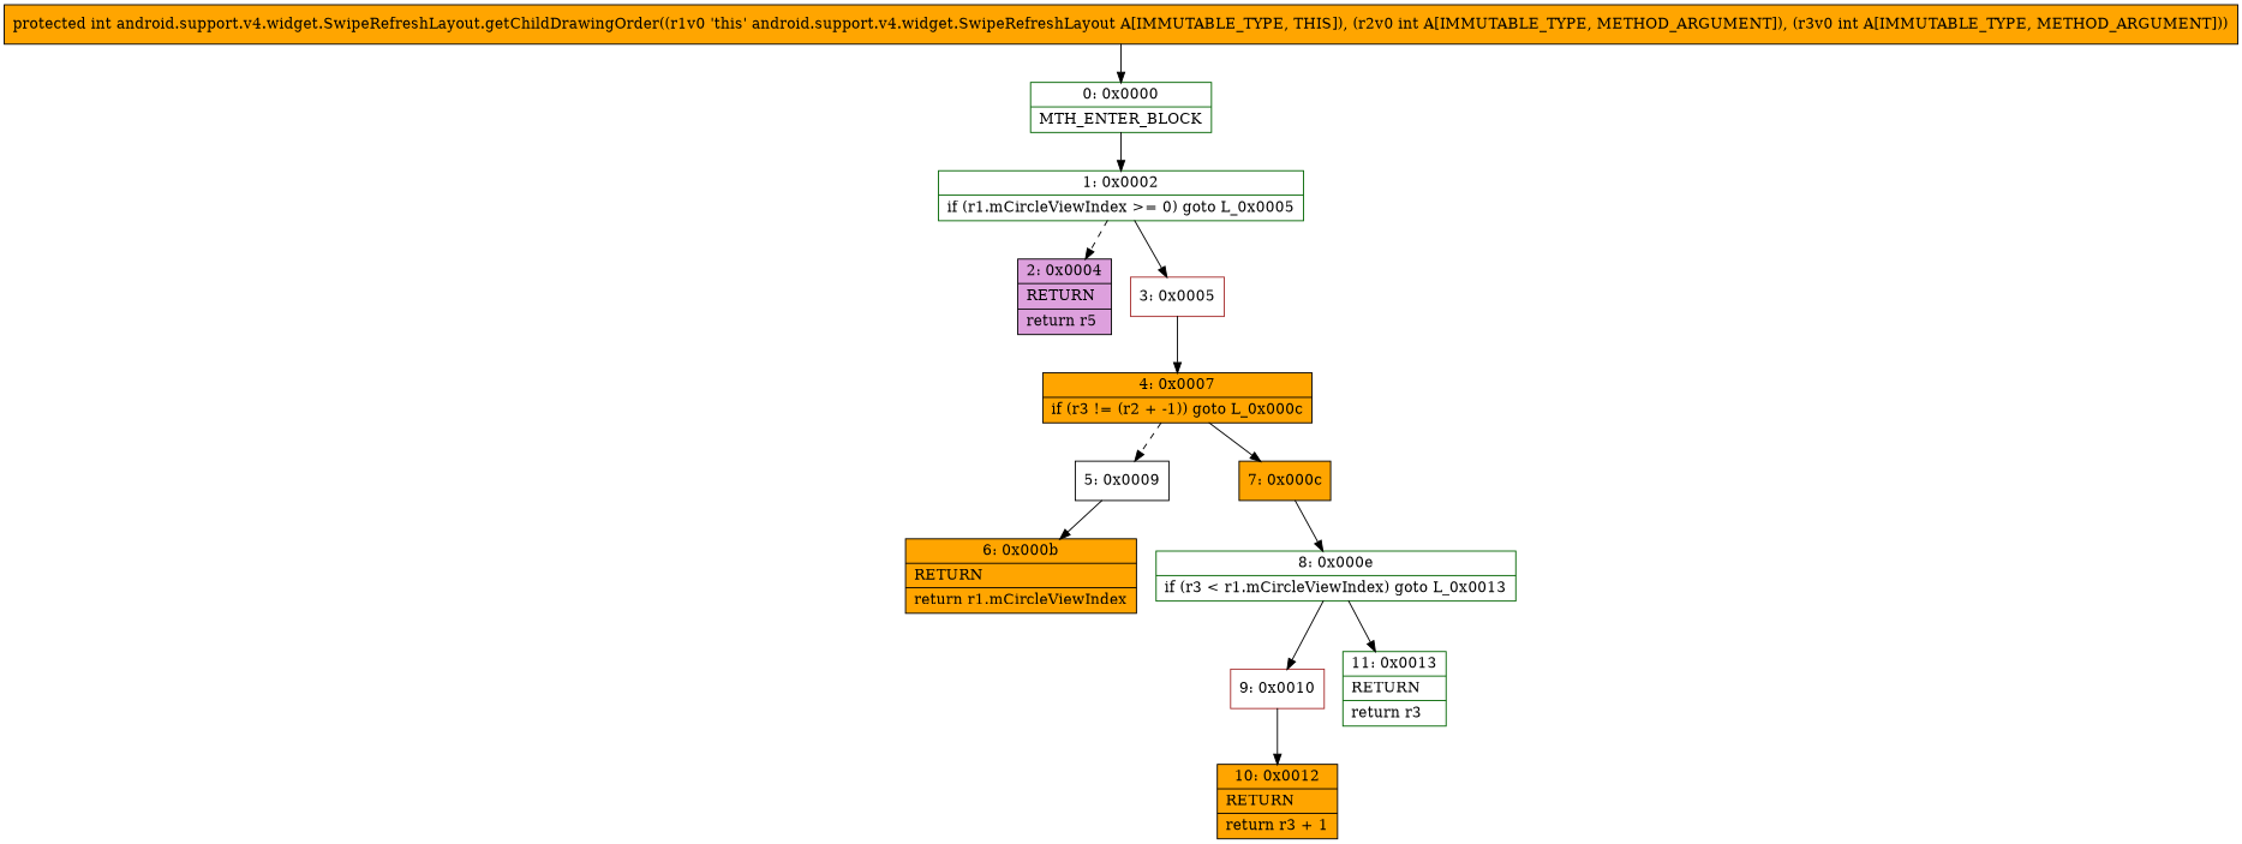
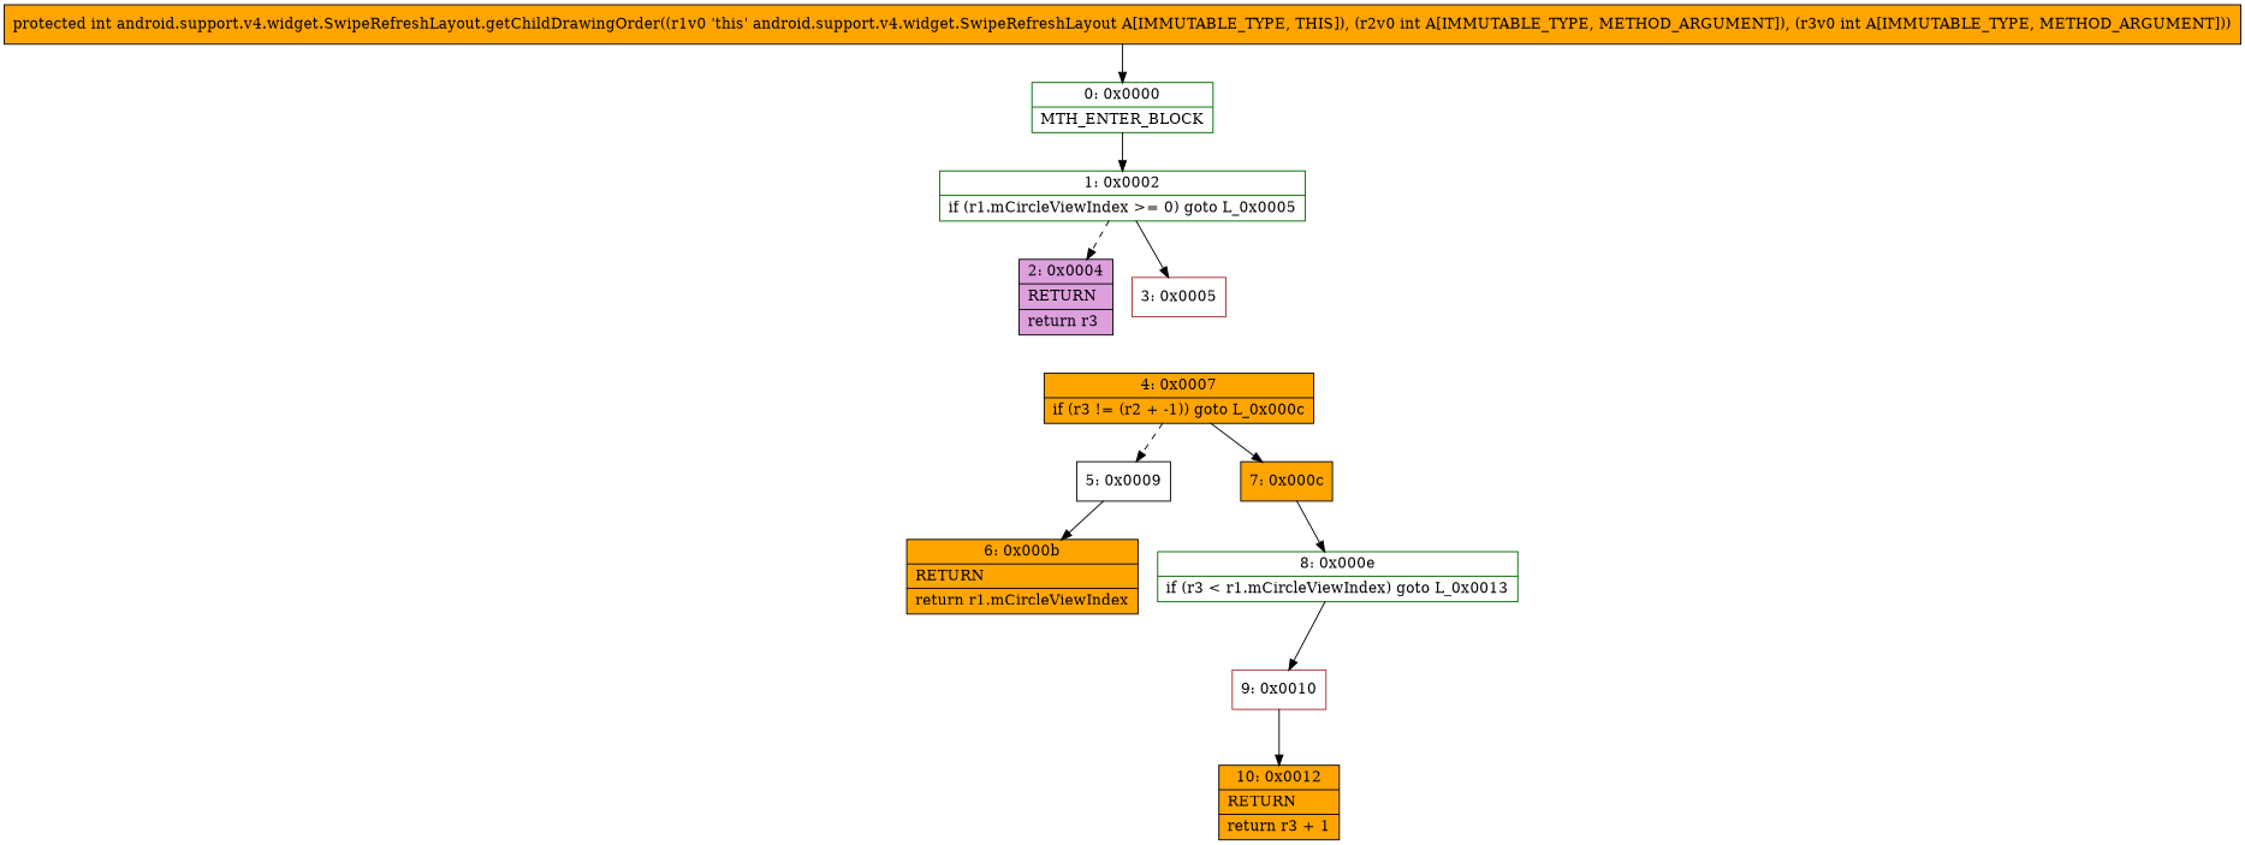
  digraph {
    node [color=black fillcolor=white shape=record style=filled]
    n1 [color=darkgreen label="{0\:\ 0x0000|MTH_ENTER_BLOCK\l}"]
    n2 [color=darkgreen label="{1\:\ 0x0002|if (r1.mCircleViewIndex \>= 0) goto L_0x0005\l}"]
-   n3 [fillcolor=plum label="{2\:\ 0x0004|RETURN\l|return r5\l}"]
+   n3 [fillcolor=plum label="{2\:\ 0x0004|RETURN\l|return r3\l}"]
    n4 [color=brown label="{3\:\ 0x0005}"]
    n5 [fillcolor=orange label="{4\:\ 0x0007|if (r3 != (r2 + \-1)) goto L_0x000c\l}"]
    n6 [label="{5\:\ 0x0009}"]
    n7 [fillcolor=orange label="{7\:\ 0x000c}"]
    n8 [fillcolor=orange label="{6\:\ 0x000b|RETURN\l|return r1.mCircleViewIndex\l}"]
    n9 [color=darkgreen label="{8\:\ 0x000e|if (r3 \< r1.mCircleViewIndex) goto L_0x0013\l}"]
    n10 [color=brown label="{9\:\ 0x0010}"]
-   n11 [color=darkgreen label="{11\:\ 0x0013|RETURN\l|return r3\l}"]
    n12 [fillcolor=orange label="{10\:\ 0x0012|RETURN\l|return r3 + 1\l}"]
    n13 [fillcolor=orange label="{protected int android.support.v4.widget.SwipeRefreshLayout.getChildDrawingOrder((r1v0 'this' android.support.v4.widget.SwipeRefreshLayout A[IMMUTABLE_TYPE, THIS]), (r2v0 int A[IMMUTABLE_TYPE, METHOD_ARGUMENT]), (r3v0 int A[IMMUTABLE_TYPE, METHOD_ARGUMENT])) }"]
    n1 -> n2
    n2 -> n3 [style=dashed]
    n2 -> n4
-   n4 -> n5
    n5 -> n6 [style=dashed]
    n5 -> n7
    n6 -> n8
    n7 -> n9
    n9 -> n10 [style=solid]
-   n9 -> n11
    n10 -> n12
    n13 -> n1
  }
